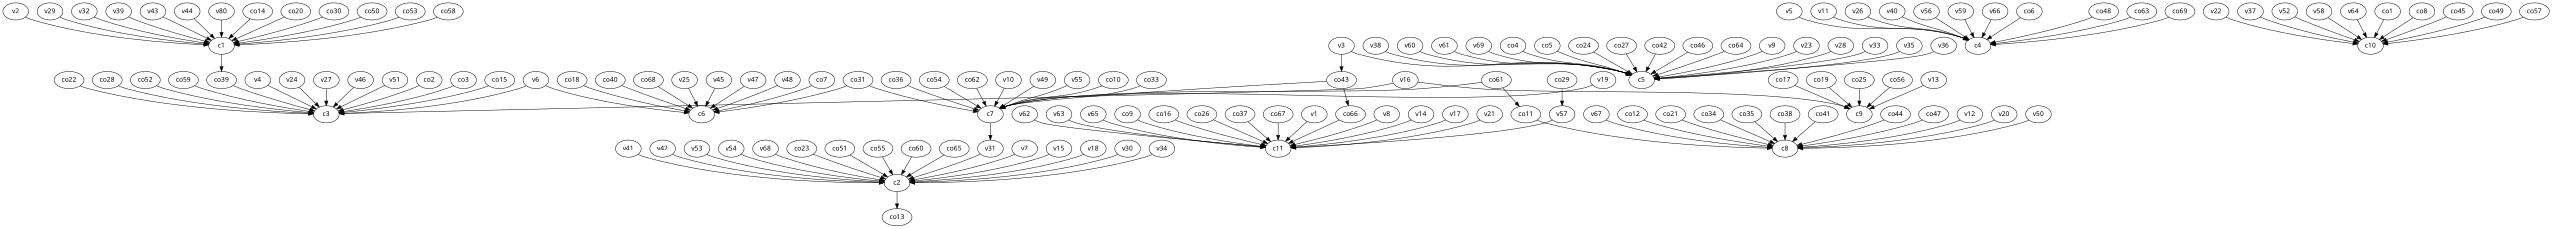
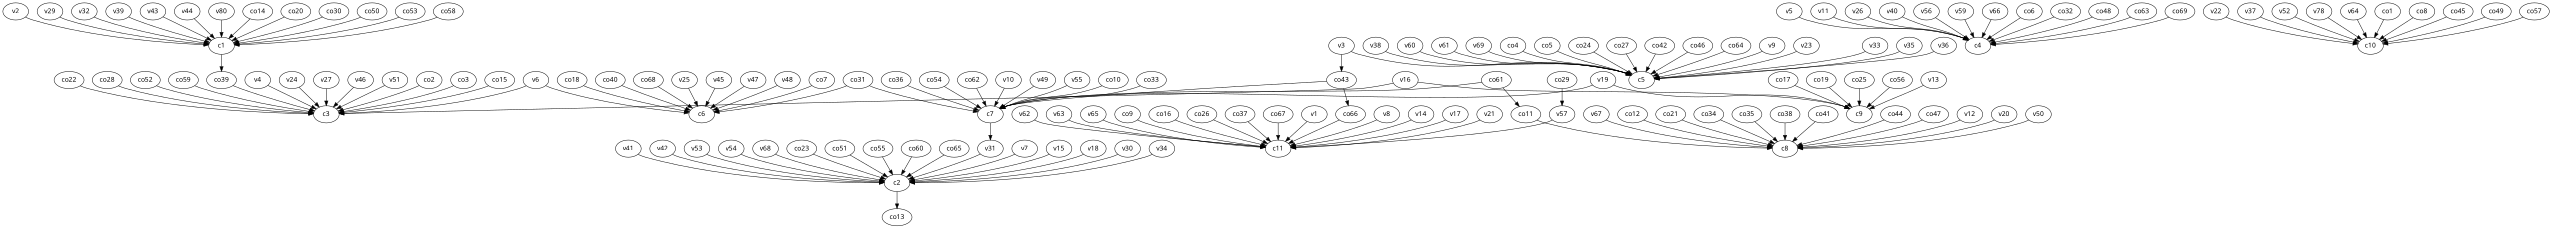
  strict digraph {
    fontname="Noto Sans"
    node [fontname="Noto Sans"]
    edge [fontname="Noto Sans" weight=1]
    c1
    co39
    c3
    c7
    v31
    c2
    v1
    c11
    v2
    v3
    c5
    co43
    co66
    v4
    v5
    c4
    v6
    c6
    v7
    co13
    v8
    v9
    v10
    v11
    v12
    c8
    v13
    c9
    v14
    v15
    v16
    v17
    v18
    v19
    v20
    v21
    v22
    c10
    v23
    v24
    v25
    v26
    v27
-   v28
    v29
    v30
    v32
    v33
    v34
    v35
    v36
    v37
    v38
    v39
    v40
    v41
    v42
    v43
    v44
    v45
    v46
    v47
    v48
    v49
    v50
    v51
    v52
    v53
    v54
    v55
    v56
    v57
-   v58
+   v58 [label=v78]
    v59
    v60
    v61
    v62
    v63
    v64
    v65
    v66
    v67
    v68
    v69
    n85 [label=v80]
    co1
    co2
    co3
    co4
    co5
    co6
    co7
    co8
    co9
    co10
    co11
    co12
    co14
    co15
    co16
    co17
    co18
    co19
    co20
    co21
    co22
    co23
    co24
    co25
    co26
    co27
    co28
    co29
    co30
    co31
+   co32
    co33
    co34
    co35
    co36
    co37
    co38
    co40
    co41
    co42
    co44
    co45
    co46
    co47
    co48
    co49
    co50
    co51
    co52
    co53
    co54
    co55
    co56
    co57
    co58
    co59
    co60
    co61
    co62
    co63
    co64
    co65
    co67
    co68
    co69
    c1 -> co39
    co39 -> c3
    c7 -> v31
    v31 -> c2
    c2 -> co13
    v1 -> c11
    v2 -> c1
    v3 -> c5
    v3 -> co43
    co43 -> c7
    co43 -> co66
    co66 -> c11
    v4 -> c3
    v5 -> c4
    v6 -> c3
    v6 -> c6
    v7 -> c2
    v8 -> c11
    v9 -> c5
    v10 -> c7
    v11 -> c4
    v12 -> c8
    v13 -> c9
    v14 -> c11
    v15 -> c2
    v16 -> c3
    v16 -> c9
    v17 -> c11
    v18 -> c2
    v19 -> c7
+   v19 -> c9
    v20 -> c8
    v21 -> c11
    v22 -> c10
    v23 -> c5
    v24 -> c3
    v25 -> c6
    v26 -> c4
    v27 -> c3
-   v28 -> c5
    v29 -> c1
    v30 -> c2
    v32 -> c1
    v33 -> c5
    v34 -> c2
    v35 -> c5
    v36 -> c5
    v37 -> c10
    v38 -> c5
    v39 -> c1
    v40 -> c4
    v41 -> c2
    v42 -> c2
    v43 -> c1
    v44 -> c1
    v45 -> c6
    v46 -> c3
    v47 -> c6
    v48 -> c6
    v49 -> c7
    v50 -> c8
    v51 -> c3
    v52 -> c10
    v53 -> c2
    v54 -> c2
    v55 -> c7
    v56 -> c4
    v57 -> c11
    v58 -> c10
    v59 -> c4
    v60 -> c5
    v61 -> c5
    v62 -> c11
    v63 -> c11
    v64 -> c10
    v65 -> c11
    v66 -> c4
    v67 -> c8
    v68 -> c2
    v69 -> c5
    n85 -> c1
    co1 -> c10
    co2 -> c3
    co3 -> c3
    co4 -> c5
    co5 -> c5
    co6 -> c4
    co7 -> c6
    co8 -> c10
    co9 -> c11
    co10 -> c7
    co11 -> c8
    co12 -> c8
    co14 -> c1
    co15 -> c3
    co16 -> c11
    co17 -> c9
    co18 -> c6
    co19 -> c9
    co20 -> c1
    co21 -> c8
    co22 -> c3
    co23 -> c2
    co24 -> c5
    co25 -> c9
    co26 -> c11
    co27 -> c5
    co28 -> c3
    co29 -> v57
    co30 -> c1
    co31 -> c7
    co31 -> c6
+   co32 -> c4
    co33 -> c7
    co34 -> c8
    co35 -> c8
    co36 -> c7
    co37 -> c11
    co38 -> c8
    co40 -> c6
    co41 -> c8
    co42 -> c5
    co44 -> c8
    co45 -> c10
    co46 -> c5
    co47 -> c8
    co48 -> c4
    co49 -> c10
    co50 -> c1
    co51 -> c2
    co52 -> c3
    co53 -> c1
    co54 -> c7
    co55 -> c2
    co56 -> c9
    co57 -> c10
    co58 -> c1
    co59 -> c3
    co60 -> c2
    co61 -> c7
    co61 -> co11
    co62 -> c7
    co63 -> c4
    co64 -> c5
    co65 -> c2
    co67 -> c11
    co68 -> c6
    co69 -> c4
  }
